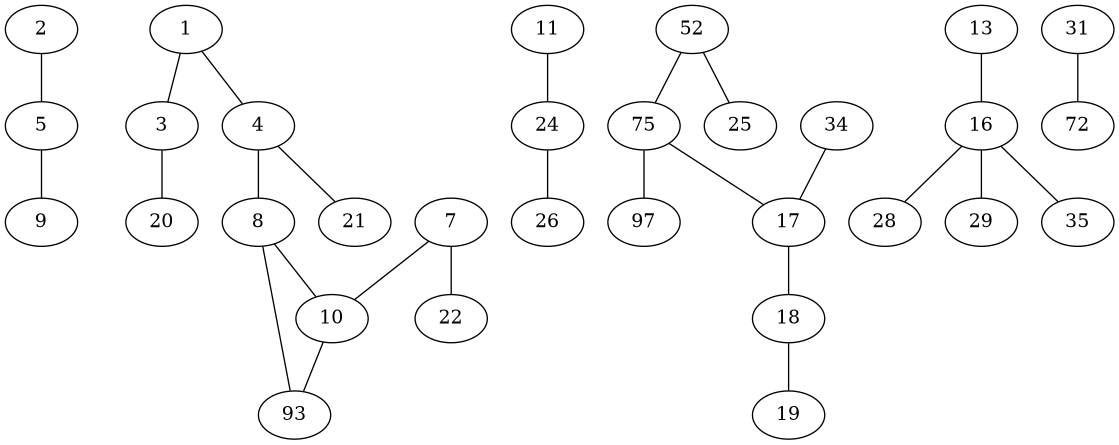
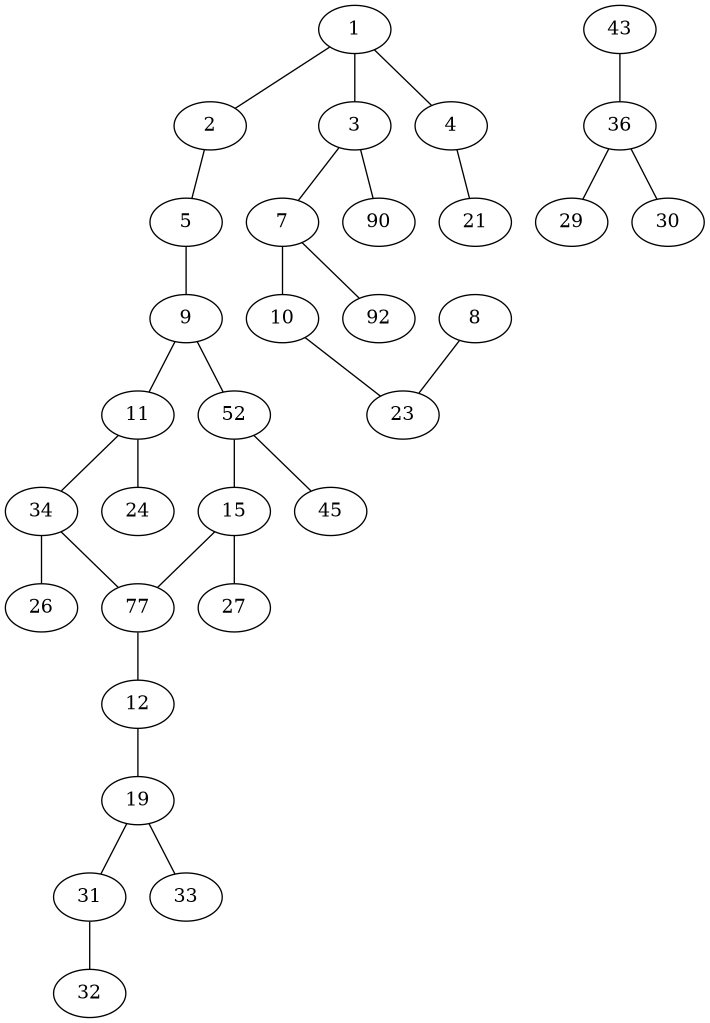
  graph {
    node [chem=C]
    edge [valence=1]
    2 [chem=N]
    1
    3
    4
    5 [chem=N]
    7
-   20 [chem=H]
+   20 [chem=H label=90]
    8
    21 [chem=H]
    9
    10
-   22 [chem=H]
-   23 [chem=H label=93]
+   22 [chem=H label=92]
+   23 [chem=H]
    11
    n15 [label=52]
    n16 [label=34]
    24 [chem=H]
-   15 [label=75]
-   25 [chem=H]
-   13 [chem=O]
-   16
-   17
+   15
+   25 [chem=H label=45]
+   13 [chem=O label=43]
+   16 [label=36]
+   17 [label=77]
    26 [chem=H]
-   27 [chem=H label=97]
-   28 [chem=H]
+   27 [chem=H]
    29 [chem=H]
-   30 [chem=H label=35]
-   18 [chem=O]
+   30 [chem=H]
+   18 [chem=O label=12]
    19
    31 [chem=H]
-   32 [chem=H label=72]
+   33 [chem=H]
+   32 [chem=H]
    2 -- 5 [valence=2]
+   1 -- 2
    1 -- 3
    1 -- 4 [valence=2]
+   3 -- 7 [valence=2]
    3 -- 20
-   4 -- 8
    4 -- 21
    5 -- 9
    7 -- 10
    7 -- 22
-   8 -- 10 [valence=2]
    8 -- 23
+   9 -- 11
+   9 -- n15 [valence=2]
    10 -- 23
+   11 -- n16 [valence=2]
    11 -- 24
    n15 -- 15
    n15 -- 25
    n16 -- 17
-   24 -- 26
+   n16 -- 26
    15 -- 17 [valence=2]
    15 -- 27
    13 -- 16
-   16 -- 28
    16 -- 29
    16 -- 30
    17 -- 18
    18 -- 19
+   19 -- 31
+   19 -- 33
    31 -- 32
  }
